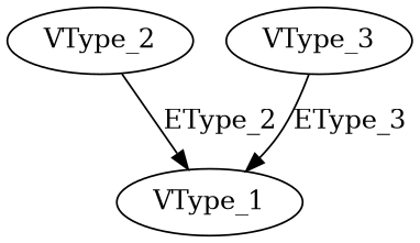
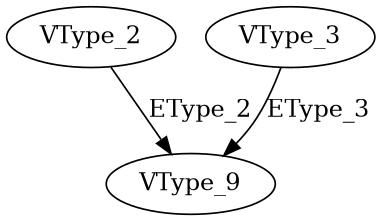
  digraph {
    n1 [label=VType_2]
-   n2 [label=VType_1]
+   n2 [label=VType_9]
    n3 [label=VType_3]
    n1 -> n2 [label=EType_2]
    n3 -> n2 [label=EType_3]
  }
